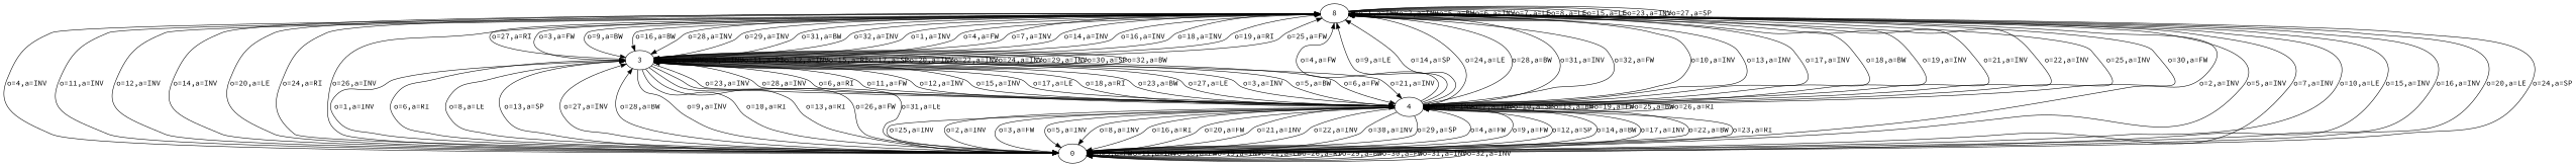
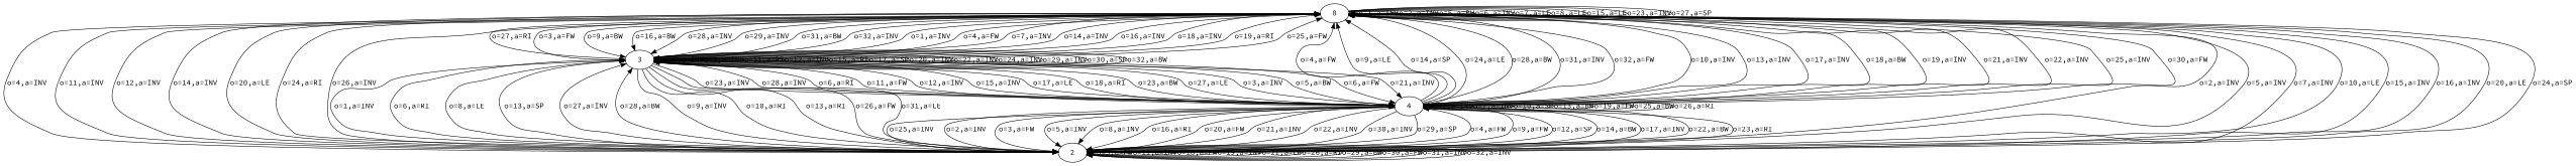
  digraph {
    fontname="Source Code Pro"
    node [fontname="Source Code Pro"]
    edge [fontname="Source Code Pro"]
    n1 [label=8]
    3
-   2 [label=0]
+   2
    4
    n1 -> n1 [label="o=1,a=INV"]
    n1 -> n1 [label="o=2,a=INV"]
    n1 -> n1 [label="o=5,a=BW"]
    n1 -> n1 [label="o=6,a=INV"]
    n1 -> n1 [label="o=7,a=LE"]
    n1 -> n1 [label="o=8,a=LE"]
    n1 -> n1 [label="o=15,a=LE"]
    n1 -> n1 [label="o=23,a=INV"]
    n1 -> n1 [label="o=27,a=SP"]
    n1 -> 3 [label="o=3,a=FW"]
    n1 -> 3 [label="o=9,a=BW"]
    n1 -> 3 [label="o=16,a=BW"]
    n1 -> 3 [label="o=28,a=INV"]
    n1 -> 3 [label="o=29,a=INV"]
    n1 -> 3 [label="o=31,a=BW"]
    n1 -> 3 [label="o=32,a=INV"]
    n1 -> 2 [label="o=4,a=INV"]
    n1 -> 2 [label="o=11,a=INV"]
    n1 -> 2 [label="o=12,a=INV"]
    n1 -> 2 [label="o=14,a=INV"]
    n1 -> 2 [label="o=20,a=LE"]
    n1 -> 2 [label="o=24,a=RI"]
    n1 -> 2 [label="o=26,a=INV"]
    n1 -> 4 [label="o=10,a=INV"]
    n1 -> 4 [label="o=13,a=INV"]
    n1 -> 4 [label="o=17,a=INV"]
    n1 -> 4 [label="o=18,a=BW"]
    n1 -> 4 [label="o=19,a=INV"]
    n1 -> 4 [label="o=21,a=INV"]
    n1 -> 4 [label="o=22,a=INV"]
    n1 -> 4 [label="o=25,a=INV"]
    n1 -> 4 [label="o=30,a=FW"]
    3 -> n1 [label="o=1,a=INV"]
    3 -> n1 [label="o=4,a=FW"]
    3 -> n1 [label="o=7,a=INV"]
    3 -> n1 [label="o=14,a=INV"]
    3 -> n1 [label="o=16,a=INV"]
    3 -> n1 [label="o=18,a=INV"]
    3 -> n1 [label="o=19,a=RI"]
    3 -> n1 [label="o=25,a=FW"]
    3 -> n1 [label="o=27,a=RI"]
    3 -> 3 [label="o=2,a=INV"]
    3 -> 3 [label="o=8,a=INV"]
    3 -> 3 [label="o=11,a=RI"]
    3 -> 3 [label="o=12,a=INV"]
    3 -> 3 [label="o=15,a=RI"]
    3 -> 3 [label="o=17,a=SP"]
    3 -> 3 [label="o=20,a=INV"]
    3 -> 3 [label="o=22,a=INV"]
    3 -> 3 [label="o=24,a=INV"]
    3 -> 3 [label="o=29,a=INV"]
    3 -> 3 [label="o=30,a=SP"]
    3 -> 3 [label="o=32,a=BW"]
    3 -> 2 [label="o=9,a=INV"]
    3 -> 2 [label="o=10,a=RI"]
    3 -> 2 [label="o=13,a=RI"]
    3 -> 2 [label="o=26,a=FW"]
    3 -> 2 [label="o=31,a=LE"]
    3 -> 4 [label="o=3,a=INV"]
    3 -> 4 [label="o=5,a=BW"]
    3 -> 4 [label="o=6,a=FW"]
    3 -> 4 [label="o=21,a=INV"]
    3 -> 4 [label="o=23,a=INV"]
    3 -> 4 [label="o=28,a=INV"]
    2 -> n1 [label="o=2,a=INV"]
    2 -> n1 [label="o=5,a=INV"]
    2 -> n1 [label="o=7,a=INV"]
    2 -> n1 [label="o=10,a=LE"]
    2 -> n1 [label="o=15,a=INV"]
    2 -> n1 [label="o=16,a=INV"]
    2 -> n1 [label="o=20,a=LE"]
    2 -> n1 [label="o=24,a=SP"]
    2 -> 3 [label="o=1,a=INV"]
    2 -> 3 [label="o=6,a=RI"]
    2 -> 3 [label="o=8,a=LE"]
    2 -> 3 [label="o=13,a=SP"]
    2 -> 3 [label="o=27,a=INV"]
    2 -> 3 [label="o=28,a=BW"]
    2 -> 2 [label="o=3,a=FW"]
    2 -> 2 [label="o=11,a=INV"]
    2 -> 2 [label="o=18,a=FW"]
    2 -> 2 [label="o=19,a=INV"]
    2 -> 2 [label="o=21,a=LE"]
    2 -> 2 [label="o=26,a=RI"]
    2 -> 2 [label="o=29,a=BW"]
    2 -> 2 [label="o=30,a=FW"]
    2 -> 2 [label="o=31,a=INV"]
    2 -> 2 [label="o=32,a=INV"]
    2 -> 4 [label="o=4,a=FW"]
    2 -> 4 [label="o=9,a=FW"]
    2 -> 4 [label="o=12,a=SP"]
    2 -> 4 [label="o=14,a=BW"]
    2 -> 4 [label="o=17,a=INV"]
    2 -> 4 [label="o=22,a=BW"]
    2 -> 4 [label="o=23,a=RI"]
    2 -> 4 [label="o=25,a=INV"]
    4 -> n1 [label="o=4,a=FW"]
    4 -> n1 [label="o=9,a=LE"]
    4 -> n1 [label="o=14,a=SP"]
    4 -> n1 [label="o=24,a=LE"]
    4 -> n1 [label="o=28,a=BW"]
    4 -> n1 [label="o=31,a=INV"]
    4 -> n1 [label="o=32,a=FW"]
    4 -> 3 [label="o=6,a=RI"]
    4 -> 3 [label="o=11,a=FW"]
    4 -> 3 [label="o=12,a=INV"]
    4 -> 3 [label="o=15,a=INV"]
    4 -> 3 [label="o=17,a=LE"]
    4 -> 3 [label="o=18,a=RI"]
    4 -> 3 [label="o=23,a=BW"]
    4 -> 3 [label="o=27,a=LE"]
    4 -> 2 [label="o=2,a=INV"]
    4 -> 2 [label="o=3,a=FW"]
    4 -> 2 [label="o=5,a=INV"]
    4 -> 2 [label="o=8,a=INV"]
    4 -> 2 [label="o=16,a=RI"]
    4 -> 2 [label="o=20,a=FW"]
    4 -> 2 [label="o=21,a=INV"]
    4 -> 2 [label="o=22,a=INV"]
    4 -> 2 [label="o=29,a=SP"]
    4 -> 2 [label="o=30,a=INV"]
    4 -> 4 [label="o=1,a=INV"]
    4 -> 4 [label="o=7,a=INV"]
    4 -> 4 [label="o=10,a=SP"]
    4 -> 4 [label="o=13,a=BW"]
    4 -> 4 [label="o=19,a=FW"]
    4 -> 4 [label="o=25,a=BW"]
    4 -> 4 [label="o=26,a=RI"]
  }
